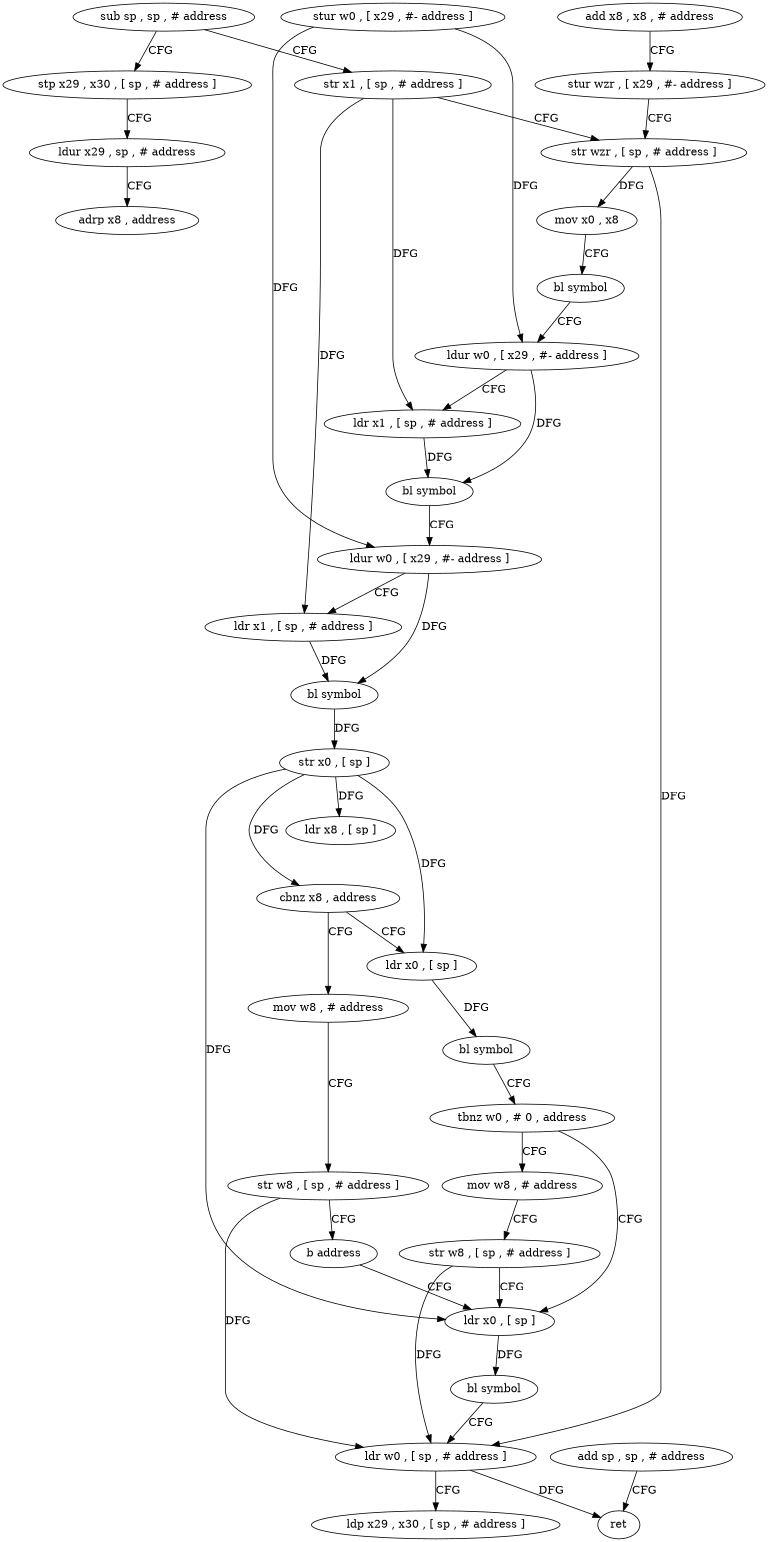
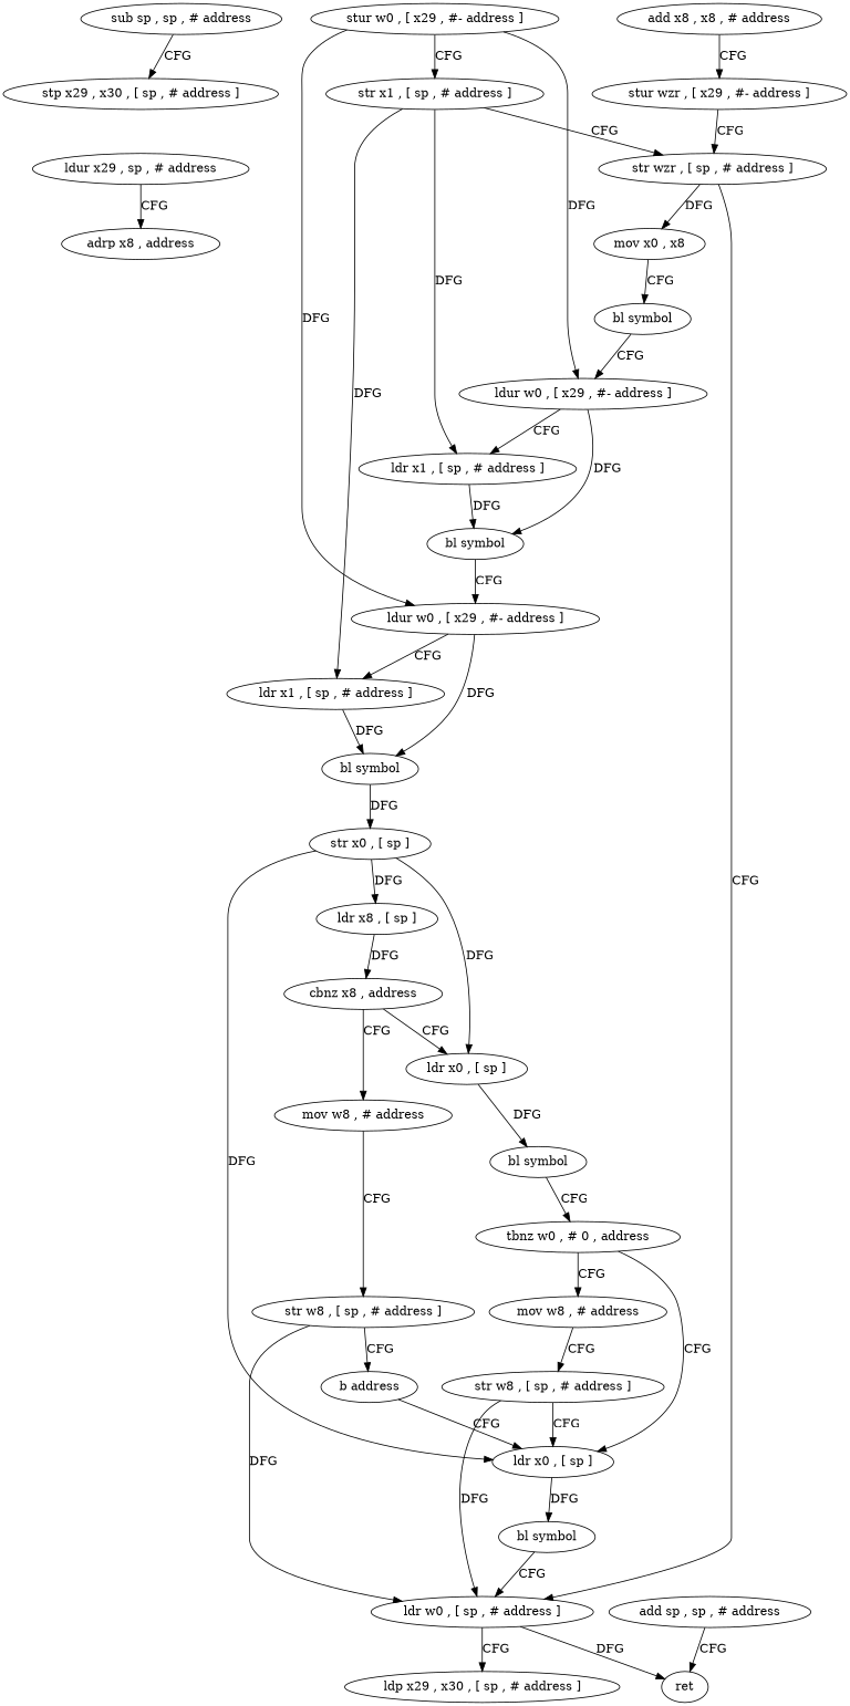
  digraph {
    n1 [label="sub sp , sp , # address"]
    n2 [label="stp x29 , x30 , [ sp , # address ]"]
    n3 [label="ldur x29 , sp , # address"]
    n4 [label="adrp x8 , address"]
    n5 [label="add x8 , x8 , # address"]
    n6 [label="stur wzr , [ x29 , #- address ]"]
    n7 [label="str wzr , [ sp , # address ]"]
    n8 [label="stur w0 , [ x29 , #- address ]"]
    n9 [label="str x1 , [ sp , # address ]"]
    n10 [label="ldur w0 , [ x29 , #- address ]"]
    n11 [label="ldur w0 , [ x29 , #- address ]"]
    n12 [label="ldr x1 , [ sp , # address ]"]
    n13 [label="ldr x1 , [ sp , # address ]"]
    n14 [label="bl symbol"]
    n15 [label="bl symbol"]
    n16 [label="mov x0 , x8"]
    n17 [label="ldr w0 , [ sp , # address ]"]
    n18 [label="bl symbol"]
    n19 [label="ldp x29 , x30 , [ sp , # address ]"]
    n20 [label=ret]
    n21 [label="str x0 , [ sp ]"]
    n22 [label="ldr x8 , [ sp ]"]
    n23 [label="ldr x0 , [ sp ]"]
    n24 [label="ldr x0 , [ sp ]"]
    n25 [label="cbnz x8 , address"]
    n26 [label="bl symbol"]
    n27 [label="bl symbol"]
    n28 [label="mov w8 , # address"]
    n29 [label="str w8 , [ sp , # address ]"]
    n30 [label="tbnz w0 , # 0 , address"]
    n31 [label="b address"]
    n32 [label="mov w8 , # address"]
    n33 [label="str w8 , [ sp , # address ]"]
    n34 [label="add sp , sp , # address"]
    n1 -> n2 [label=CFG]
-   n2 -> n3 [label=CFG]
    n3 -> n4 [label=CFG]
    n5 -> n6 [label=CFG]
    n6 -> n7 [label=CFG]
    n7 -> n16 [label=DFG]
-   n7 -> n17 [label=DFG]
-   n1 -> n9 [label=CFG]
+   n7 -> n17 [label=CFG]
+   n8 -> n9 [label=CFG]
    n8 -> n10 [label=DFG]
    n8 -> n11 [label=DFG]
    n9 -> n7 [label=CFG]
    n9 -> n12 [label=DFG]
    n9 -> n13 [label=DFG]
    n10 -> n12 [label=CFG]
    n10 -> n14 [label=DFG]
    n11 -> n13 [label=CFG]
    n11 -> n15 [label=DFG]
    n12 -> n14 [label=DFG]
    n13 -> n15 [label=DFG]
    n14 -> n11 [label=CFG]
    n15 -> n21 [label=DFG]
    n16 -> n18 [label=CFG]
    n17 -> n19 [label=CFG]
    n17 -> n20 [label=DFG]
    n18 -> n10 [label=CFG]
    n21 -> n22 [label=DFG]
    n21 -> n23 [label=DFG]
    n21 -> n24 [label=DFG]
-   n21 -> n25 [label=DFG]
+   n22 -> n25 [label=DFG]
    n23 -> n26 [label=DFG]
    n24 -> n27 [label=DFG]
    n25 -> n23 [label=CFG]
    n25 -> n28 [label=CFG]
    n26 -> n30 [label=CFG]
    n27 -> n17 [label=CFG]
    n28 -> n29 [label=CFG]
    n29 -> n17 [label=DFG]
    n29 -> n31 [label=CFG]
    n30 -> n24 [label=CFG]
    n30 -> n32 [label=CFG]
    n31 -> n24 [label=CFG]
    n32 -> n33 [label=CFG]
    n33 -> n17 [label=DFG]
    n33 -> n24 [label=CFG]
    n34 -> n20 [label=CFG]
  }
